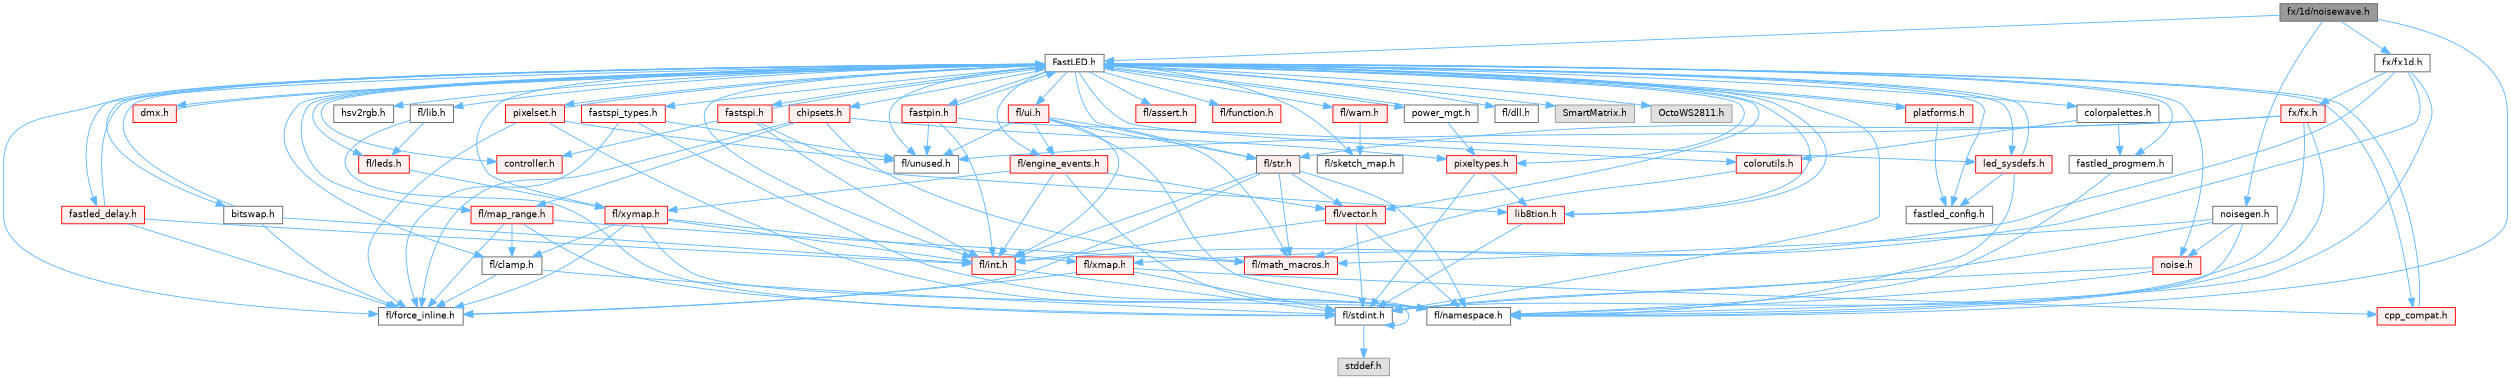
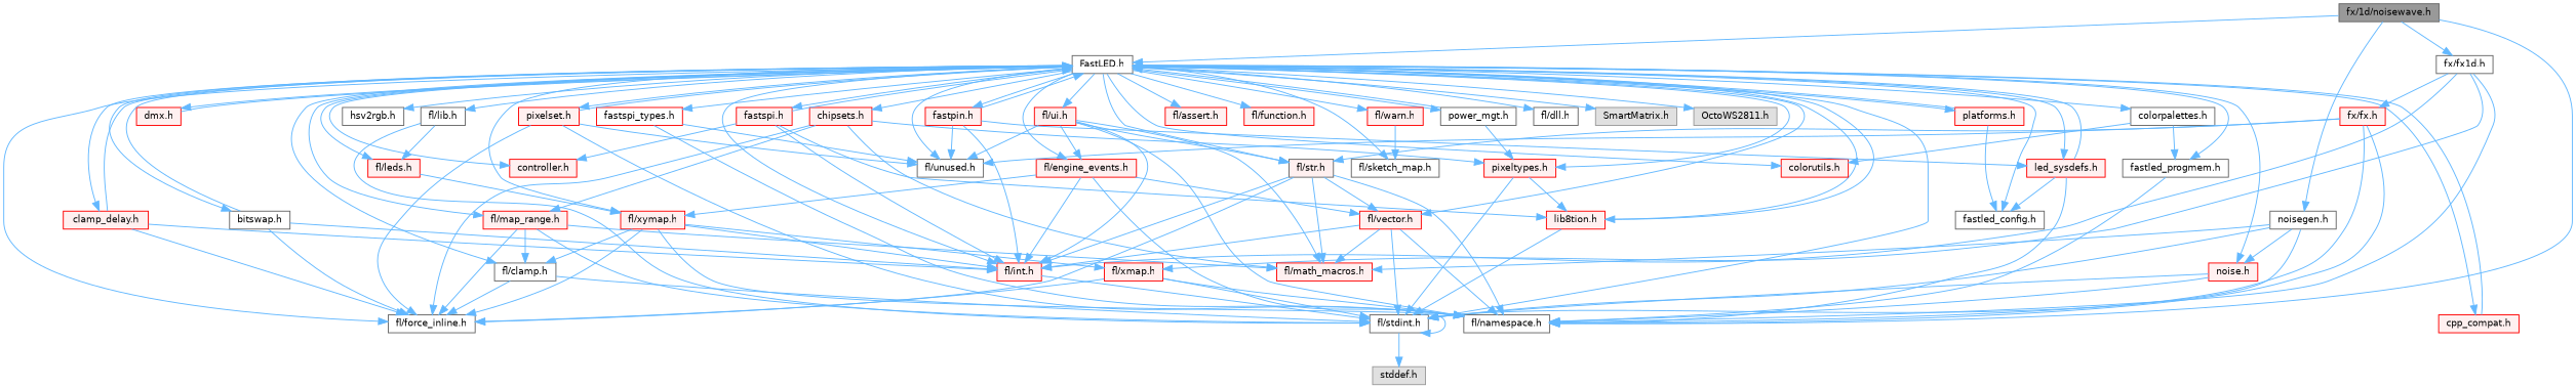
  digraph {
    node [color=red fillcolor="#FFF0F0" fontname=Helvetica fontsize=10 shape=box style=filled]
    edge [color=steelblue1 fontname=Helvetica fontsize=10 labelfontname=Helvetica labelfontsize=10 style=solid]
    n1 [color=gray40 fillcolor=grey60 fontcolor=black height=0.2 label="fx/1d/noisewave.h" width=0.4]
    n2 [color=grey40 fillcolor=white height=0.2 label="FastLED.h" width=0.4]
    n3 [color=grey40 fillcolor=white height=0.2 label="fl/namespace.h" width=0.4]
    n4 [color=grey40 fillcolor=white height=0.2 label="fx/fx1d.h" width=0.4]
    n5 [color=grey40 fillcolor=white height=0.2 label="noisegen.h" width=0.4]
    n6 [color=grey40 fillcolor=white height=0.2 label="fl/stdint.h" width=0.4]
    n7 [color=grey40 fillcolor=white height=0.2 label="fl/dll.h" width=0.4]
    n8 [color=grey60 fillcolor="#E0E0E0" height=0.2 label="SmartMatrix.h" width=0.4]
    n9 [color=grey60 fillcolor="#E0E0E0" height=0.2 label="OctoWS2811.h" width=0.4]
    n10 [color=grey40 fillcolor=white height=0.2 label="fl/force_inline.h" width=0.4]
    n11 [height=0.2 label="cpp_compat.h" width=0.4]
    n12 [color=grey40 fillcolor=white height=0.2 label="fastled_config.h" width=0.4]
    n13 [height=0.2 label="led_sysdefs.h" width=0.4]
-   n14 [height=0.2 label="fastled_delay.h" width=0.4]
+   n14 [height=0.2 label="clamp_delay.h" width=0.4]
    n15 [height=0.2 label="fl/int.h" width=0.4]
    n16 [color=grey40 fillcolor=white height=0.2 label="bitswap.h" width=0.4]
    n17 [height=0.2 label="controller.h" width=0.4]
    n18 [height=0.2 label="fastpin.h" width=0.4]
    n19 [color=grey40 fillcolor=white height=0.2 label="fl/unused.h" width=0.4]
    n20 [fillcolor=white height=0.2 label="fastspi_types.h" width=0.4]
    n21 [height=0.2 label="dmx.h" width=0.4]
    n22 [height=0.2 label="platforms.h" width=0.4]
    n23 [color=grey40 fillcolor=white height=0.2 label="fastled_progmem.h" width=0.4]
    n24 [height=0.2 label="lib8tion.h" width=0.4]
    n25 [height=0.2 label="pixeltypes.h" width=0.4]
    n26 [color=grey40 fillcolor=white height=0.2 label="hsv2rgb.h" width=0.4]
    n27 [height=0.2 label="colorutils.h" width=0.4]
    n28 [height=0.2 label="pixelset.h" width=0.4]
    n29 [color=grey40 fillcolor=white height=0.2 label="colorpalettes.h" width=0.4]
    n30 [height=0.2 label="noise.h" width=0.4]
    n31 [color=grey40 fillcolor=white height=0.2 label="power_mgt.h" width=0.4]
    n32 [height=0.2 label="fastspi.h" width=0.4]
    n33 [height=0.2 label="chipsets.h" width=0.4]
    n34 [height=0.2 label="fl/engine_events.h" width=0.4]
    n35 [height=0.2 label="fl/vector.h" width=0.4]
    n36 [height=0.2 label="fl/xymap.h" width=0.4]
    n37 [color=grey40 fillcolor=white height=0.2 label="fl/clamp.h" width=0.4]
    n38 [height=0.2 label="fl/leds.h" width=0.4]
    n39 [color=grey40 height=0.2 label="fl/str.h" width=0.4]
    n40 [height=0.2 label="fl/map_range.h" width=0.4]
    n41 [height=0.2 label="fl/warn.h" width=0.4]
    n42 [color=grey40 fillcolor=white height=0.2 label="fl/sketch_map.h" width=0.4]
    n43 [height=0.2 label="fl/assert.h" width=0.4]
    n44 [height=0.2 label="fl/function.h" width=0.4]
    n45 [color=grey40 fillcolor=white height=0.2 label="fl/lib.h" width=0.4]
    n46 [height=0.2 label="fl/ui.h" width=0.4]
    n47 [height=0.2 label="fl/xmap.h" width=0.4]
    n48 [height=0.2 label="fx/fx.h" width=0.4]
    n49 [height=0.2 label="fl/math_macros.h" width=0.4]
    n50 [color=grey60 fillcolor="#E0E0E0" height=0.2 label="stddef.h" width=0.4]
    n1 -> n2
    n1 -> n3
    n1 -> n4
    n1 -> n5
    n2 -> n6
    n2 -> n7
    n2 -> n8
    n2 -> n9
    n2 -> n10
    n2 -> n11
    n2 -> n12
    n2 -> n13
    n2 -> n14
    n2 -> n15
    n2 -> n16
    n2 -> n17
    n2 -> n18
    n2 -> n19
    n2 -> n20
    n2 -> n21
    n2 -> n22
    n2 -> n23
    n2 -> n24
    n2 -> n25
    n2 -> n26
    n2 -> n27
    n2 -> n28
    n2 -> n29
    n2 -> n30
    n2 -> n31
    n2 -> n32
    n2 -> n33
    n2 -> n34
    n2 -> n35
    n2 -> n36
    n2 -> n37
    n2 -> n38
    n2 -> n39
    n2 -> n40
    n2 -> n41
    n2 -> n42
    n2 -> n43
    n2 -> n44
    n2 -> n45
    n2 -> n46
    n4 -> n3
    n4 -> n15
    n4 -> n47
    n4 -> n48
    n5 -> n3
    n5 -> n6
    n5 -> n30
    n5 -> n49
    n6 -> n6
    n6 -> n50
    n11 -> n2
    n13 -> n2
    n13 -> n3
    n13 -> n12
    n14 -> n2
    n14 -> n10
    n14 -> n15
    n15 -> n6
    n16 -> n2
    n16 -> n10
    n16 -> n15
    n18 -> n2
    n18 -> n13
    n18 -> n15
    n18 -> n19
    n20 -> n3
-   n20 -> n10
    n20 -> n19
    n21 -> n2
    n22 -> n2
    n22 -> n12
    n23 -> n3
    n24 -> n2
    n24 -> n6
    n25 -> n6
    n25 -> n24
    n28 -> n2
    n28 -> n3
    n28 -> n10
    n28 -> n19
    n29 -> n23
    n29 -> n27
    n30 -> n3
    n30 -> n6
    n31 -> n2
    n31 -> n25
    n32 -> n2
    n32 -> n15
    n32 -> n17
    n32 -> n24
    n33 -> n10
    n33 -> n25
    n33 -> n40
    n33 -> n49
    n34 -> n3
    n34 -> n15
    n34 -> n35
    n34 -> n36
    n35 -> n3
    n35 -> n6
    n35 -> n15
-   n27 -> n49
+   n35 -> n49
    n36 -> n3
    n36 -> n10
    n36 -> n15
    n36 -> n37
    n36 -> n47
    n37 -> n6
    n37 -> n10
    n38 -> n36
    n39 -> n3
    n39 -> n10
    n39 -> n15
    n39 -> n35
    n39 -> n49
    n40 -> n6
    n40 -> n10
    n40 -> n37
    n40 -> n49
    n41 -> n42
    n45 -> n6
    n45 -> n38
    n46 -> n3
    n46 -> n15
    n46 -> n19
    n46 -> n34
    n46 -> n39
    n46 -> n49
-   n47 -> n11
+   n47 -> n3
    n47 -> n6
    n47 -> n10
    n48 -> n3
    n48 -> n6
    n48 -> n19
    n48 -> n39
  }
